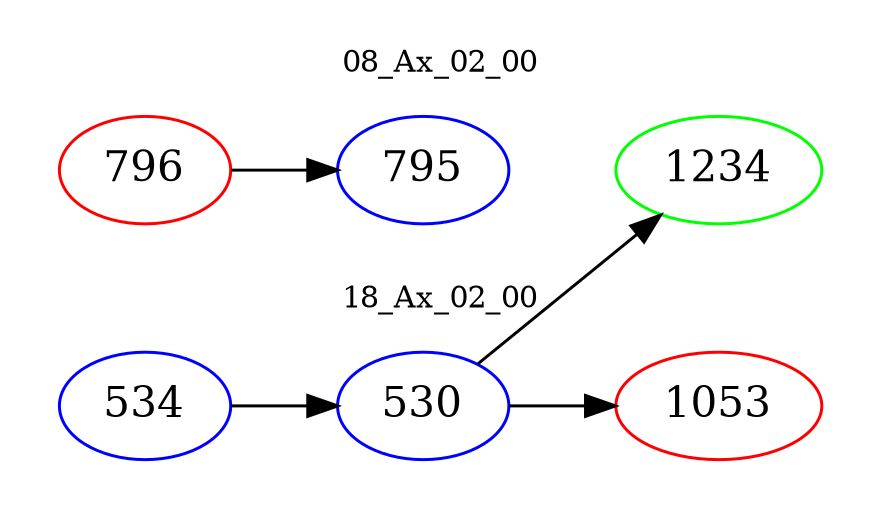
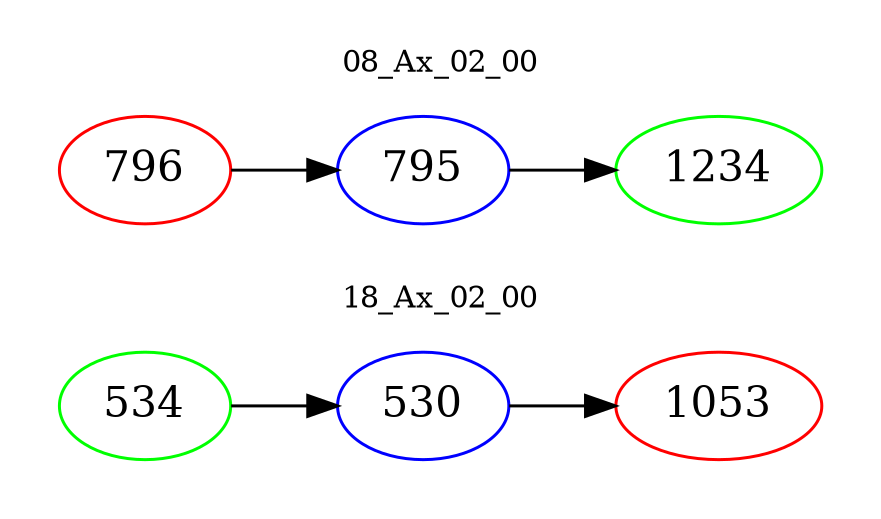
  digraph {
    rankdir=LR
    node [color=red]
    edge [color=black]
    n1 [label=796]
    n2 [color=blue label=795]
    n3 [color=green label=1234]
-   n4 [color=blue label=534]
+   n4 [color=green label=534]
    n5 [color=blue label=530]
    n6 [label=1053]
    subgraph cluster_1 {
      color=white
      fontsize=10
      label="08_Ax_02_00"
      n1
      n2
      n3
    }
    subgraph cluster_2 {
      color=white
      fontsize=10
      label="18_Ax_02_00"
      n4
      n5
      n6
    }
    n1 -> n2
-   n5 -> n3
+   n2 -> n3
    n4 -> n5
    n5 -> n6
  }
